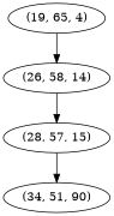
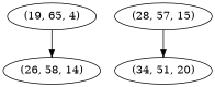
  digraph {
    n1 [label="(19, 65, 4)"]
    "(26, 58, 14)"
    "(28, 57, 15)"
-   "(34, 51, 20)" [label="(34, 51, 90)"]
+   "(34, 51, 20)"
    n1 -> "(26, 58, 14)"
-   "(26, 58, 14)" -> "(28, 57, 15)"
    "(28, 57, 15)" -> "(34, 51, 20)"
  }
